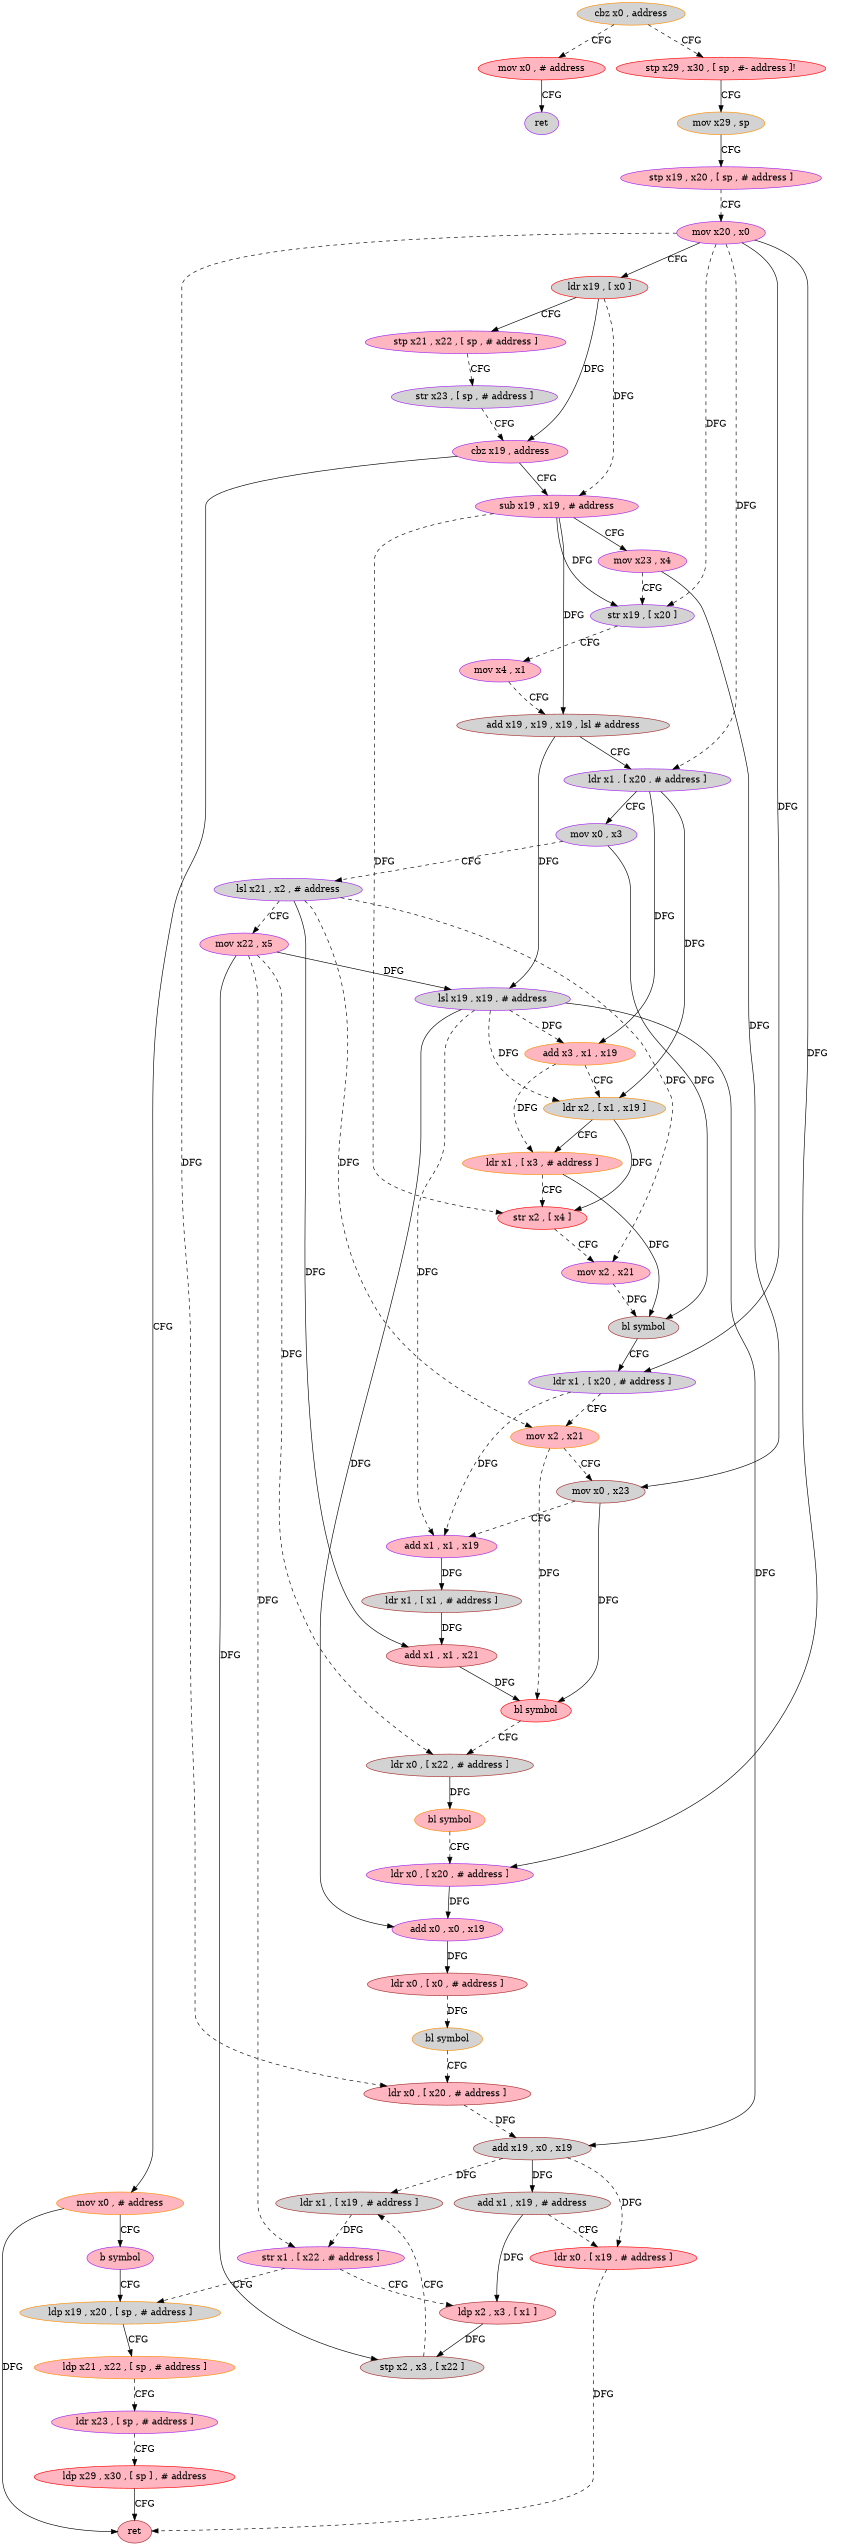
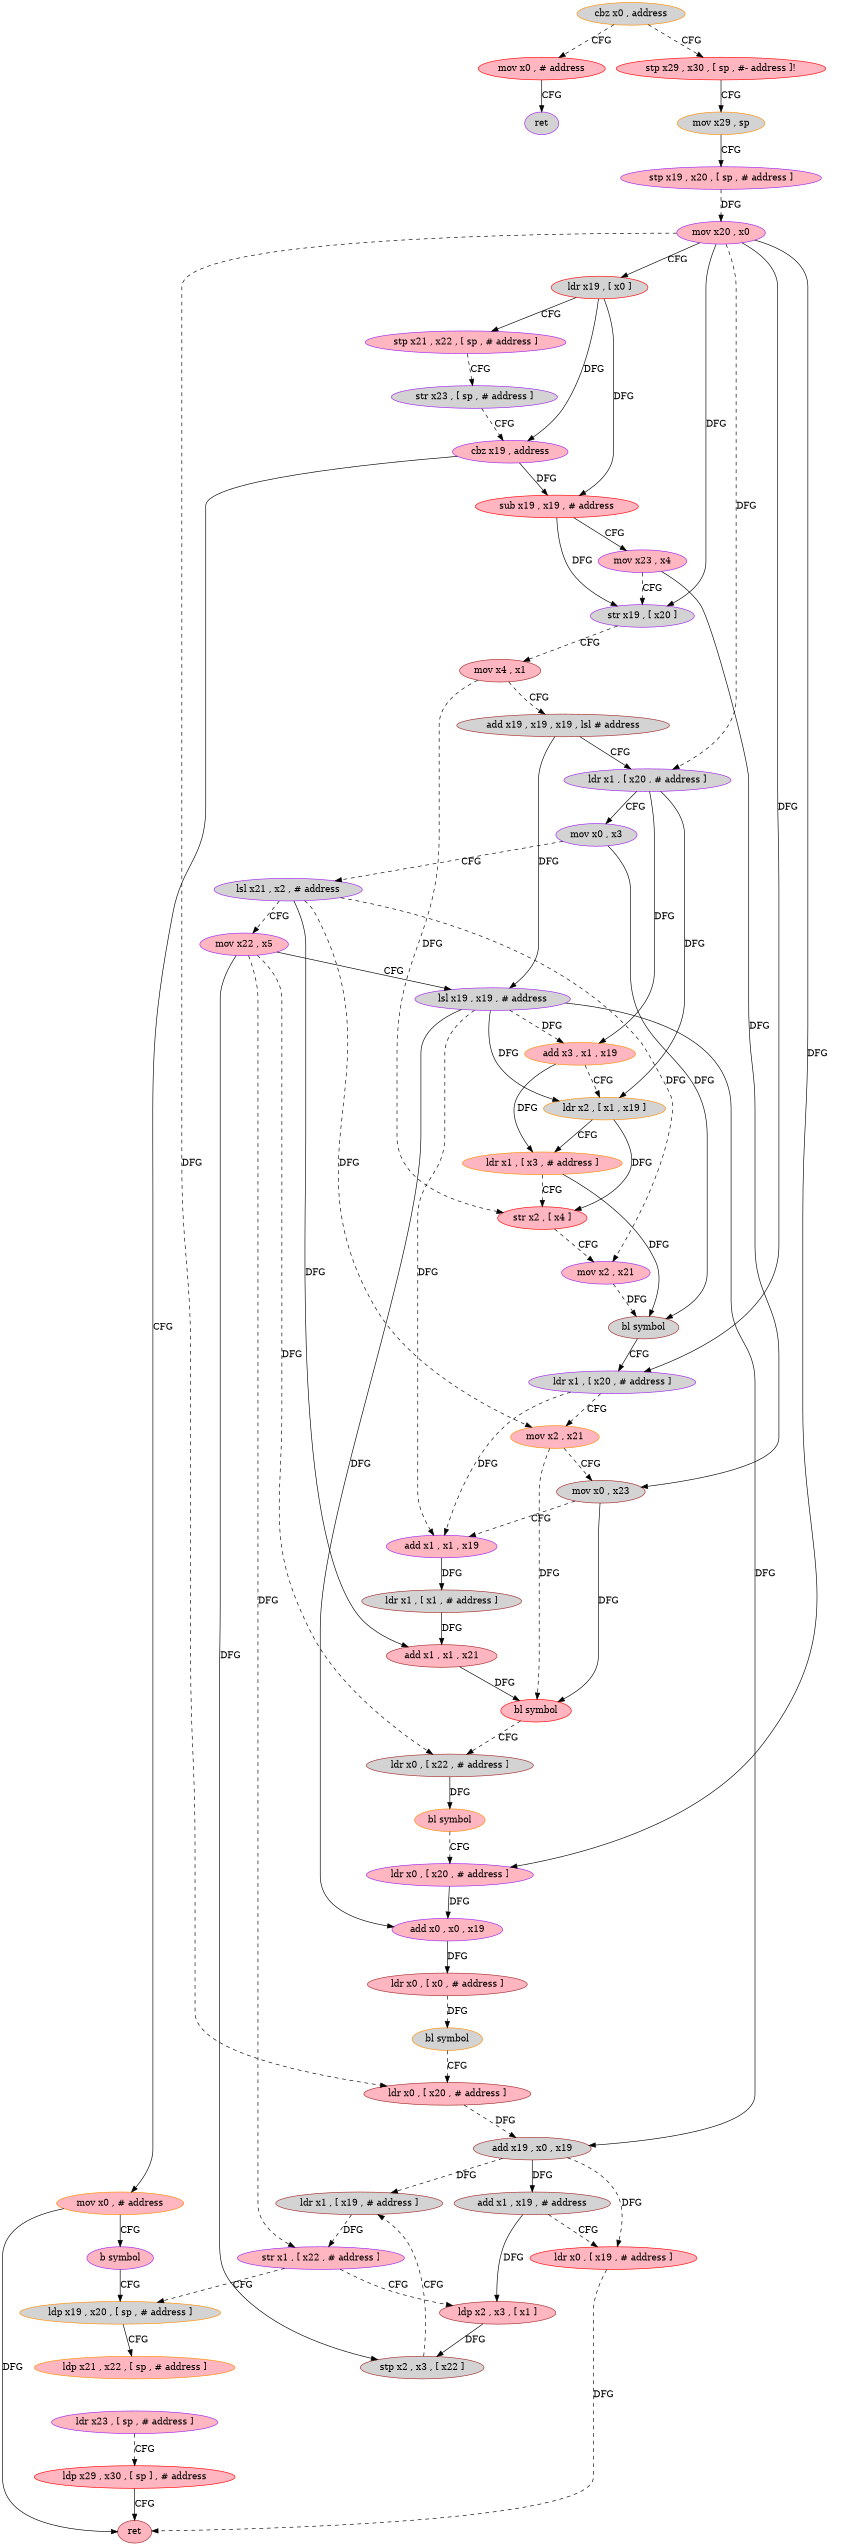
  digraph {
    node [color=purple fillcolor=lightpink style=filled]
    edge [style=solid]
    n1 [color=darkorange fillcolor=lightgrey label="cbz x0 , address"]
    n2 [color=red label="mov x0 , # address"]
    n3 [color=red label="stp x29 , x30 , [ sp , #- address ]!"]
    n4 [fillcolor=lightgrey label=ret]
    n5 [color=darkorange fillcolor=lightgrey label="mov x29 , sp"]
    n6 [label="stp x19 , x20 , [ sp , # address ]"]
    n7 [label="mov x20 , x0"]
    n8 [color=red fillcolor=lightgrey label="ldr x19 , [ x0 ]"]
    n9 [fillcolor=lightgrey label="str x19 , [ x20 ]"]
    n10 [fillcolor=lightgrey label="ldr x1 , [ x20 , # address ]"]
    n11 [fillcolor=lightgrey label="ldr x1 , [ x20 , # address ]"]
    n12 [label="ldr x0 , [ x20 , # address ]"]
    n13 [color=brown label="ldr x0 , [ x20 , # address ]"]
    n14 [label="stp x21 , x22 , [ sp , # address ]"]
    n15 [label="cbz x19 , address"]
-   n16 [label="sub x19 , x19 , # address"]
-   n17 [label="mov x4 , x1"]
+   n16 [color=red label="sub x19 , x19 , # address"]
+   n17 [color=brown label="mov x4 , x1"]
    n18 [fillcolor=lightgrey label="mov x0 , x3"]
    n19 [color=darkorange label="add x3 , x1 , x19"]
    n20 [color=darkorange fillcolor=lightgrey label="ldr x2 , [ x1 , x19 ]"]
    n21 [color=darkorange label="mov x2 , x21"]
    n22 [label="add x1 , x1 , x19"]
    n23 [label="add x0 , x0 , x19"]
    n24 [color=brown fillcolor=lightgrey label="add x19 , x0 , x19"]
    n25 [fillcolor=lightgrey label="str x23 , [ sp , # address ]"]
    n26 [color=darkorange label="mov x0 , # address"]
    n27 [label="mov x23 , x4"]
    n28 [color=brown fillcolor=lightgrey label="add x19 , x19 , x19 , lsl # address"]
    n29 [label="b symbol"]
    n30 [color=brown label=ret]
    n31 [color=darkorange fillcolor=lightgrey label="ldp x19 , x20 , [ sp , # address ]"]
    n32 [color=brown fillcolor=lightgrey label="mov x0 , x23"]
    n33 [fillcolor=lightgrey label="lsl x19 , x19 , # address"]
    n34 [color=darkorange label="ldp x21 , x22 , [ sp , # address ]"]
    n35 [label="ldr x23 , [ sp , # address ]"]
    n36 [color=red label="bl symbol"]
    n37 [color=red label="str x2 , [ x4 ]"]
    n38 [label="mov x2 , x21"]
    n39 [fillcolor=lightgrey label="lsl x21 , x2 , # address"]
    n40 [color=brown fillcolor=lightgrey label="bl symbol"]
    n41 [color=darkorange label="ldr x1 , [ x3 , # address ]"]
    n42 [label="mov x22 , x5"]
    n43 [color=brown label="add x1 , x1 , x21"]
    n44 [color=brown fillcolor=lightgrey label="ldr x0 , [ x22 , # address ]"]
    n45 [color=brown fillcolor=lightgrey label="stp x2 , x3 , [ x22 ]"]
    n46 [label="str x1 , [ x22 , # address ]"]
    n47 [color=darkorange label="bl symbol"]
    n48 [color=brown fillcolor=lightgrey label="ldr x1 , [ x19 , # address ]"]
    n49 [color=brown label="ldp x2 , x3 , [ x1 ]"]
    n50 [color=brown fillcolor=lightgrey label="ldr x1 , [ x1 , # address ]"]
    n51 [color=brown label="ldr x0 , [ x0 , # address ]"]
    n52 [color=brown fillcolor=lightgrey label="add x1 , x19 , # address"]
    n53 [color=red label="ldr x0 , [ x19 , # address ]"]
    n54 [color=darkorange fillcolor=lightgrey label="bl symbol"]
    n55 [color=red label="ldp x29 , x30 , [ sp ] , # address"]
    n1 -> n2 [label=CFG style=dashed]
    n1 -> n3 [label=CFG style=dashed]
    n2 -> n4 [label=CFG]
    n3 -> n5 [label=CFG]
    n5 -> n6 [label=CFG]
-   n6 -> n7 [label=CFG style=dashed]
+   n6 -> n7 [label=DFG style=dashed]
    n7 -> n8 [label=CFG]
-   n7 -> n9 [label=DFG style=dashed]
+   n7 -> n9 [label=DFG]
    n7 -> n10 [label=DFG style=dashed]
    n7 -> n11 [label=DFG]
    n7 -> n12 [label=DFG]
    n7 -> n13 [label=DFG style=dashed]
    n8 -> n14 [label=CFG]
    n8 -> n15 [label=DFG]
-   n8 -> n16 [label=DFG style=dashed]
+   n8 -> n16 [label=DFG]
    n9 -> n17 [label=CFG style=dashed]
    n10 -> n18 [label=CFG]
    n10 -> n19 [label=DFG]
    n10 -> n20 [label=DFG]
    n11 -> n21 [label=CFG style=dashed]
    n11 -> n22 [label=DFG style=dashed]
    n12 -> n23 [label=DFG]
    n13 -> n24 [label=DFG style=dashed]
    n14 -> n25 [label=CFG style=dashed]
-   n15 -> n16 [label=CFG]
+   n15 -> n16 [label=DFG]
    n15 -> n26 [label=CFG]
    n16 -> n9 [label=DFG]
    n16 -> n27 [label=CFG]
-   n16 -> n28 [label=DFG]
    n17 -> n28 [label=CFG style=dashed]
-   n16 -> n37 [label=DFG style=dashed]
+   n17 -> n37 [label=DFG style=dashed]
    n18 -> n39 [label=CFG style=dashed]
    n18 -> n40 [label=DFG]
    n19 -> n20 [label=CFG style=dashed]
-   n19 -> n41 [label=DFG style=dashed]
+   n19 -> n41 [label=DFG]
    n20 -> n37 [label=DFG]
    n20 -> n41 [label=CFG]
    n21 -> n32 [label=CFG style=dashed]
    n21 -> n36 [label=DFG style=dashed]
    n22 -> n50 [label=DFG]
    n23 -> n51 [label=DFG]
    n24 -> n48 [label=DFG style=dashed]
    n24 -> n52 [label=DFG]
    n24 -> n53 [label=DFG style=dashed]
    n25 -> n15 [label=CFG style=dashed]
    n26 -> n29 [label=CFG]
    n26 -> n30 [label=DFG]
    n27 -> n9 [label=CFG style=dashed]
    n27 -> n32 [label=DFG]
    n28 -> n10 [label=CFG]
    n28 -> n33 [label=DFG]
    n29 -> n31 [label=CFG]
    n31 -> n34 [label=CFG]
    n32 -> n22 [label=CFG style=dashed]
    n32 -> n36 [label=DFG]
    n33 -> n19 [label=DFG style=dashed]
-   n33 -> n20 [label=DFG style=dashed]
+   n33 -> n20 [label=DFG]
    n33 -> n22 [label=DFG style=dashed]
    n33 -> n23 [label=DFG]
    n33 -> n24 [label=DFG]
-   n34 -> n35 [label=CFG style=dashed]
    n35 -> n55 [label=CFG style=dashed]
    n36 -> n44 [label=CFG style=dashed]
    n37 -> n38 [label=CFG style=dashed]
    n38 -> n40 [label=DFG style=dashed]
    n39 -> n21 [label=DFG style=dashed]
    n39 -> n38 [label=DFG style=dashed]
    n39 -> n42 [label=CFG style=dashed]
    n39 -> n43 [label=DFG]
    n40 -> n11 [label=CFG]
    n41 -> n37 [label=CFG style=dashed]
    n41 -> n40 [label=DFG]
-   n42 -> n33 [label=DFG]
+   n42 -> n33 [label=CFG]
    n42 -> n44 [label=DFG style=dashed]
    n42 -> n45 [label=DFG]
    n42 -> n46 [label=DFG style=dashed]
    n43 -> n36 [label=DFG]
    n44 -> n47 [label=DFG]
    n45 -> n48 [label=CFG style=dashed]
    n46 -> n31 [label=CFG style=dashed]
    n46 -> n49 [label=CFG style=dashed]
    n47 -> n12 [label=CFG style=dashed]
    n48 -> n46 [label=DFG style=dashed]
    n49 -> n45 [label=DFG]
    n50 -> n43 [label=DFG]
    n51 -> n54 [label=DFG style=dashed]
    n52 -> n49 [label=DFG]
    n52 -> n53 [label=CFG style=dashed]
    n53 -> n30 [label=DFG style=dashed]
    n54 -> n13 [label=CFG style=dashed]
    n55 -> n30 [label=CFG]
  }
